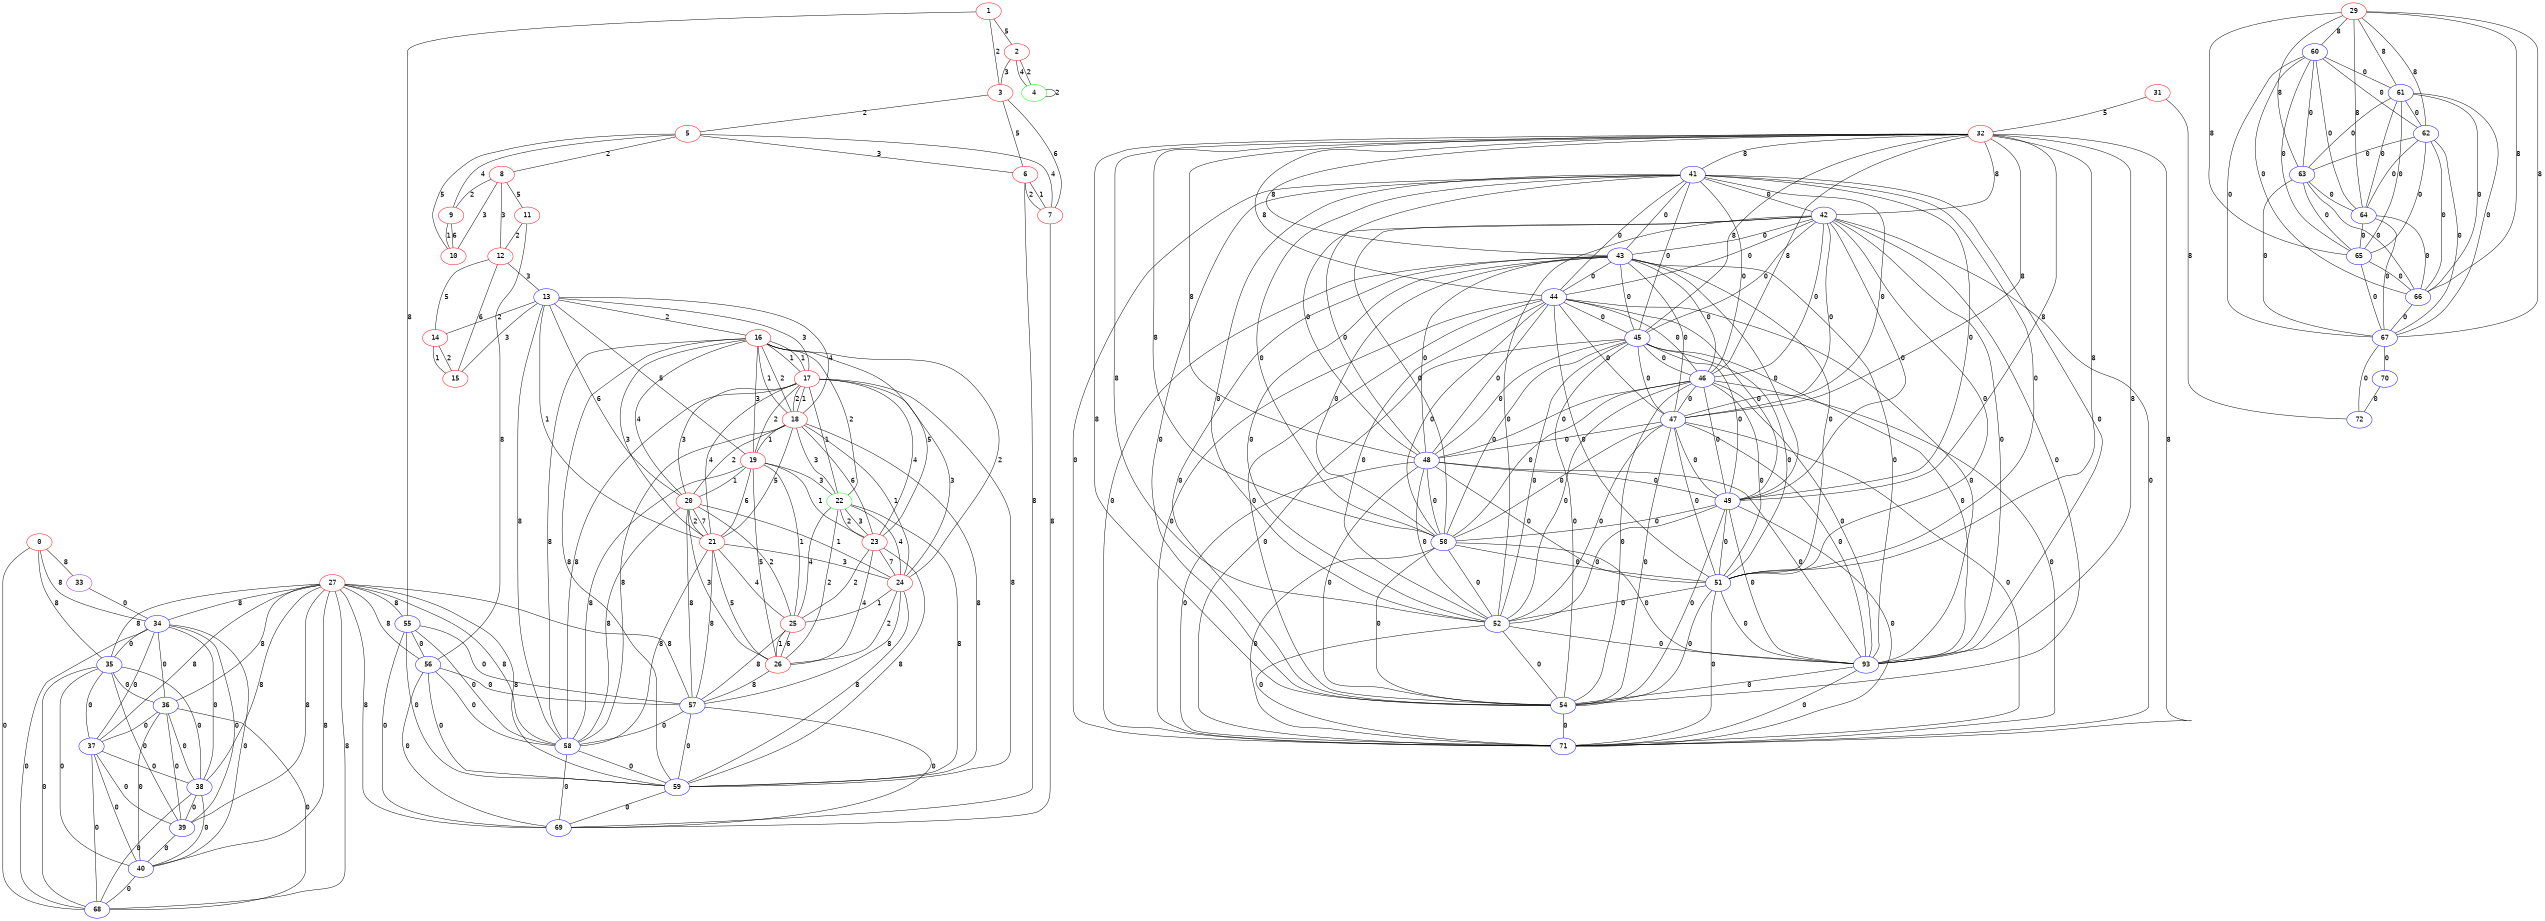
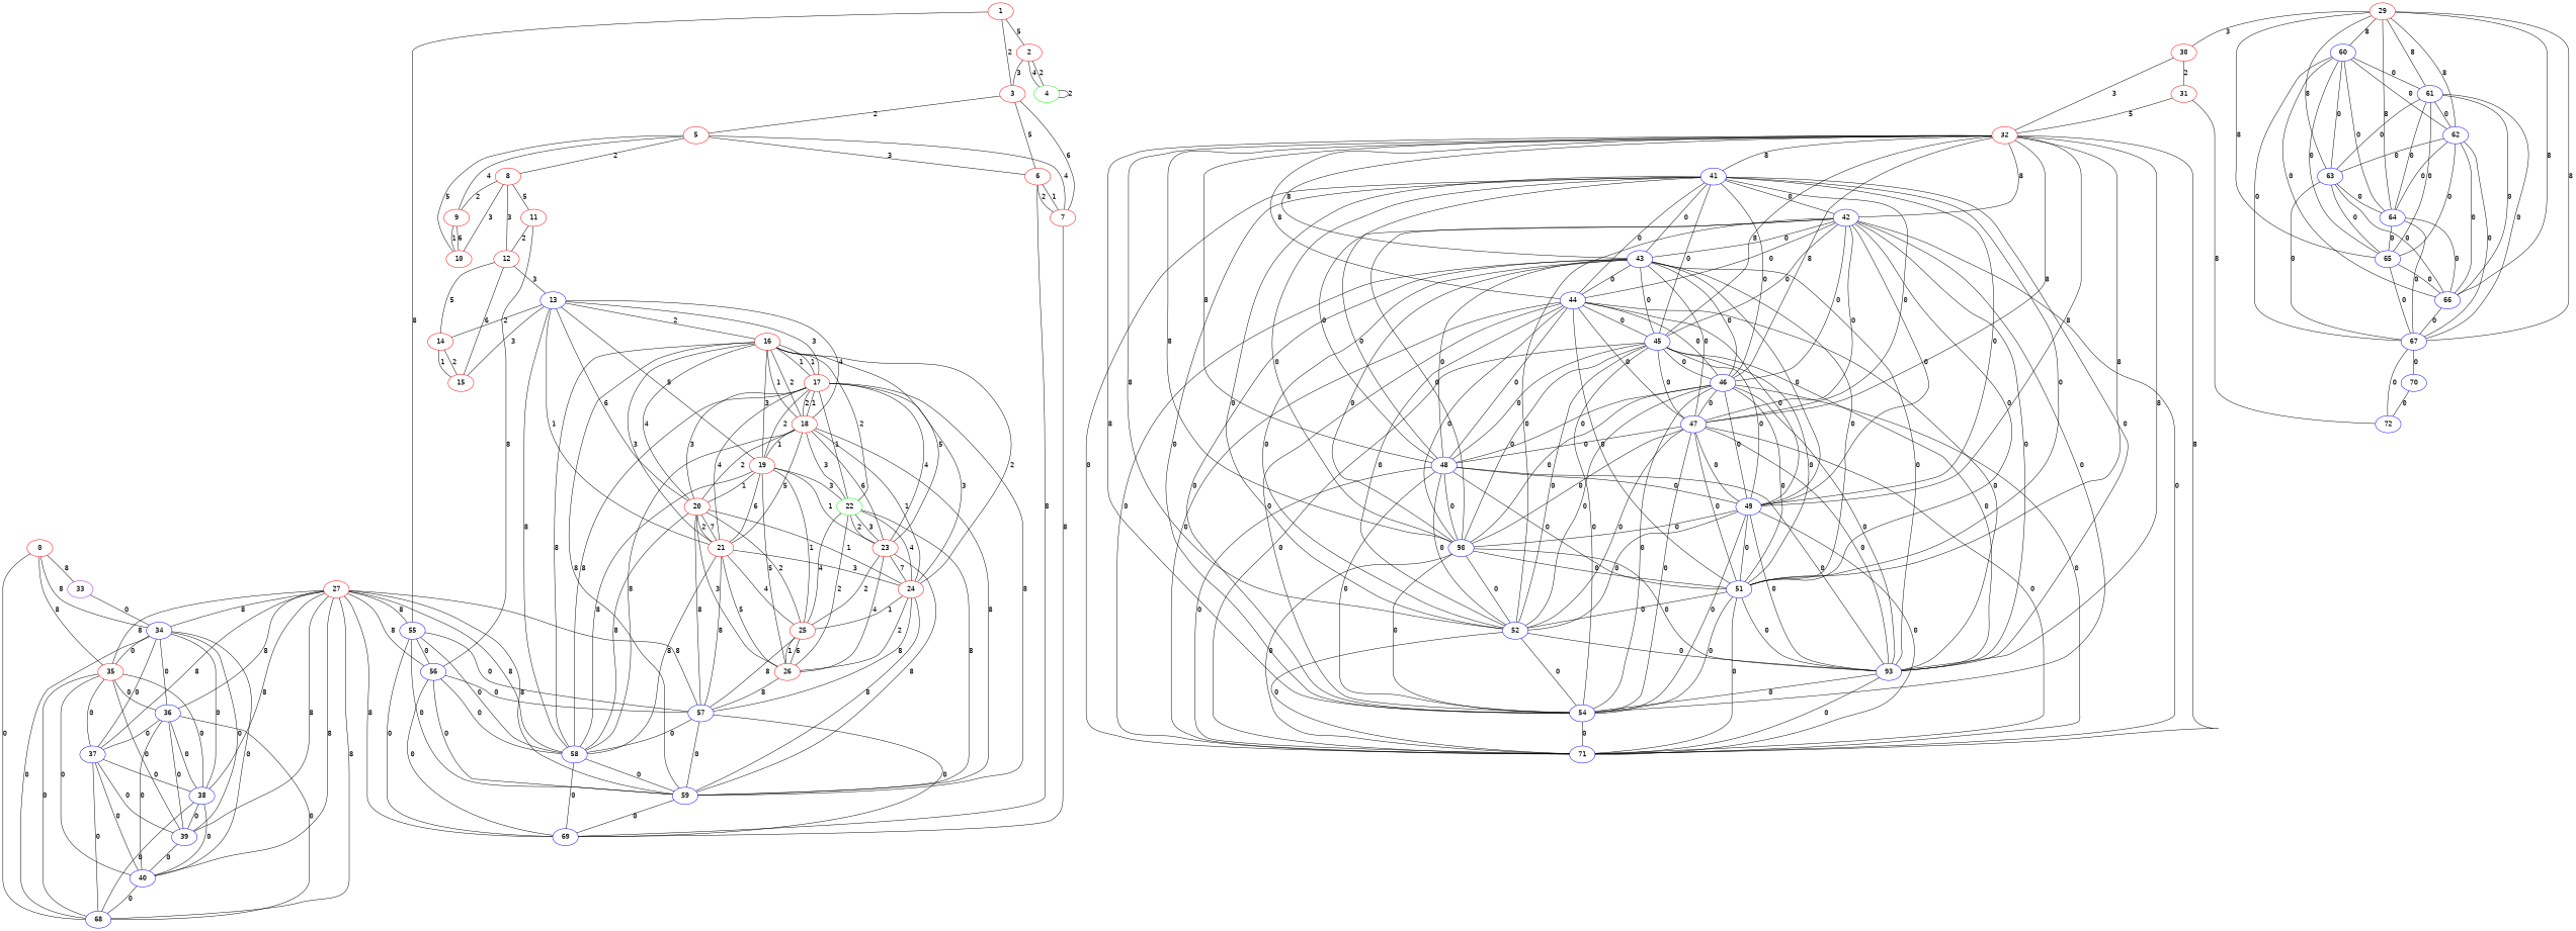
  graph {
    fontname="DejaVu Sans Mono"
    node [color=blue fontname="DejaVu Sans Mono" weight=3]
    edge [fontname="DejaVu Sans Mono"]
    0 [color=red weight=1]
    33 [color=purple weight=4]
    34
-   35
+   35 [color=red]
    68
    36
    37
    38
    39
    40
    1 [color=red weight=1]
    2 [color=red weight=1]
    3 [color=red weight=1]
    55
    4 [color=green weight=2]
    5 [color=red weight=1]
    6 [color=red weight=1]
    7 [color=red weight=1]
    69
    56
    58
    59
    57
    8 [color=red weight=1]
    9 [color=red weight=1]
    10 [color=red weight=1]
    11 [color=red weight=1]
    12 [color=red weight=1]
    13 [weight=1]
    14 [color=red weight=1]
    15 [color=red weight=1]
    16 [color=red weight=1]
    17 [color=red weight=1]
    18 [color=red weight=1]
    19 [color=red weight=1]
    20 [color=red weight=1]
    21 [color=red weight=1]
    22 [color=green weight=2]
    23 [color=red weight=1]
    24 [color=red weight=1]
    25 [color=red weight=1]
    26 [color=red weight=1]
    27 [color=red weight=1]
    29 [color=red weight=1]
+   30 [color=red weight=1]
    60
    61
    62
    63
    64
    65
    66
    67
    31 [color=red weight=1]
    32 [color=red weight=1]
    70
    72
    41
    42
    43
    44
    45
    46
    47
    48
    49
-   50
+   50 [label=90]
    51
    52
    n70 [label=93]
    54
    71
    0 -- 33 [label=8]
    0 -- 34 [label=8]
    0 -- 35 [label=8]
    0 -- 68 [label=0]
    33 -- 34 [label=0]
    34 -- 35 [label=0]
    34 -- 68 [label=0]
    34 -- 36 [label=0]
    34 -- 37 [label=0]
    34 -- 38 [label=0]
    34 -- 39 [label=0]
    34 -- 40 [label=0]
    35 -- 68 [label=0]
    35 -- 36 [label=0]
    35 -- 37 [label=0]
    35 -- 38 [label=0]
    35 -- 39 [label=0]
    35 -- 40 [label=0]
    36 -- 68 [label=0]
    36 -- 37 [label=0]
    36 -- 38 [label=0]
    36 -- 39 [label=0]
    36 -- 40 [label=0]
    37 -- 68 [label=0]
    37 -- 38 [label=0]
    37 -- 39 [label=0]
    37 -- 40 [label=0]
    38 -- 68 [label=0]
    38 -- 39 [label=0]
    38 -- 40 [label=0]
    39 -- 40 [label=0]
    40 -- 68 [label=0]
    1 -- 2 [label=5]
    1 -- 3 [label=2]
    1 -- 55 [label=8]
    2 -- 3 [label=3]
    2 -- 4 [label=4]
    2 -- 4 [label=2]
    3 -- 5 [label=2]
    3 -- 6 [label=5]
    3 -- 7 [label=6]
    55 -- 69 [label=0]
    55 -- 56 [label=0]
    55 -- 58 [label=0]
    55 -- 59 [label=0]
    55 -- 57 [label=0]
    4 -- 4 [label=2]
    5 -- 6 [label=3]
    5 -- 7 [label=4]
    5 -- 8 [label=2]
    5 -- 9 [label=4]
    5 -- 10 [label=5]
    6 -- 7 [label=2]
    6 -- 7 [label=1]
    6 -- 69 [label=8]
    7 -- 69 [label=8]
    56 -- 69 [label=0]
    56 -- 58 [label=0]
    56 -- 59 [label=0]
    56 -- 57 [label=0]
    58 -- 69 [label=0]
    58 -- 59 [label=0]
    59 -- 69 [label=0]
    57 -- 69 [label=0]
    57 -- 58 [label=0]
    57 -- 59 [label=0]
    8 -- 9 [label=2]
    8 -- 10 [label=3]
    8 -- 11 [label=5]
    8 -- 12 [label=3]
    9 -- 10 [label=6]
    9 -- 10 [label=1]
    11 -- 56 [label=8]
    11 -- 12 [label=2]
    12 -- 13 [label=3]
    12 -- 14 [label=5]
    12 -- 15 [label=6]
    13 -- 58 [label=8]
    13 -- 14 [label=2]
    13 -- 15 [label=3]
    13 -- 16 [label=2]
    13 -- 17 [label=3]
    13 -- 18 [label=4]
    13 -- 19 [label=5]
    13 -- 20 [label=6]
    13 -- 21 [label=1]
    14 -- 15 [label=1]
    14 -- 15 [label=2]
    16 -- 58 [label=8]
    16 -- 59 [label=8]
    16 -- 17 [label=1]
    16 -- 17 [label=1]
    16 -- 18 [label=2]
    16 -- 18 [label=1]
    16 -- 19 [label=3]
    16 -- 20 [label=4]
    16 -- 21 [label=3]
    16 -- 22 [label=2]
    16 -- 23 [label=5]
    16 -- 24 [label=2]
    17 -- 58 [label=8]
    17 -- 59 [label=8]
    17 -- 18 [label=1]
    17 -- 18 [label=2]
    17 -- 19 [label=2]
    17 -- 20 [label=3]
    17 -- 21 [label=4]
    17 -- 22 [label=1]
    17 -- 23 [label=4]
    17 -- 24 [label=3]
    18 -- 58 [label=8]
    18 -- 59 [label=8]
    18 -- 19 [label=1]
    18 -- 20 [label=2]
    18 -- 21 [label=5]
    18 -- 22 [label=3]
    18 -- 23 [label=6]
    18 -- 24 [label=1]
    19 -- 58 [label=8]
    19 -- 20 [label=1]
    19 -- 21 [label=6]
    19 -- 22 [label=3]
    19 -- 23 [label=1]
    19 -- 25 [label=1]
    19 -- 26 [label=5]
    20 -- 58 [label=8]
    20 -- 57 [label=8]
    20 -- 21 [label=7]
    20 -- 21 [label=2]
    20 -- 24 [label=1]
    20 -- 25 [label=2]
    20 -- 26 [label=3]
    21 -- 58 [label=8]
    21 -- 57 [label=8]
    21 -- 24 [label=3]
    21 -- 25 [label=4]
    21 -- 26 [label=5]
    22 -- 59 [label=8]
    22 -- 23 [label=3]
    22 -- 23 [label=2]
    22 -- 24 [label=4]
    22 -- 25 [label=4]
    22 -- 26 [label=2]
    23 -- 59 [label=8]
    23 -- 24 [label=7]
    23 -- 25 [label=2]
    23 -- 26 [label=4]
    24 -- 59 [label=8]
    24 -- 57 [label=8]
    24 -- 25 [label=1]
    24 -- 26 [label=2]
    25 -- 57 [label=8]
    25 -- 26 [label=1]
    25 -- 26 [label=6]
    26 -- 57 [label=8]
    27 -- 34 [label=8]
    27 -- 35 [label=8]
    27 -- 68 [label=8]
    27 -- 36 [label=8]
    27 -- 37 [label=8]
    27 -- 38 [label=8]
    27 -- 39 [label=8]
    27 -- 40 [label=8]
    27 -- 55 [label=8]
    27 -- 69 [label=8]
    27 -- 56 [label=8]
    27 -- 58 [label=8]
    27 -- 59 [label=8]
    27 -- 57 [label=8]
+   29 -- 30 [label=3]
    29 -- 60 [label=8]
    29 -- 61 [label=8]
    29 -- 62 [label=8]
    29 -- 63 [label=8]
    29 -- 64 [label=8]
    29 -- 65 [label=8]
    29 -- 66 [label=8]
    29 -- 67 [label=8]
+   30 -- 31 [label=2]
+   30 -- 32 [label=3]
    60 -- 61 [label=0]
    60 -- 62 [label=0]
    60 -- 63 [label=0]
    60 -- 64 [label=0]
    60 -- 65 [label=0]
    60 -- 66 [label=0]
    60 -- 67 [label=0]
    61 -- 62 [label=0]
    61 -- 63 [label=0]
    61 -- 64 [label=0]
    61 -- 65 [label=0]
    61 -- 66 [label=0]
    61 -- 67 [label=0]
    62 -- 63 [label=0]
    62 -- 64 [label=0]
    62 -- 65 [label=0]
    62 -- 66 [label=0]
    62 -- 67 [label=0]
    63 -- 64 [label=0]
    63 -- 65 [label=0]
    63 -- 66 [label=0]
    63 -- 67 [label=0]
    64 -- 65 [label=0]
    64 -- 66 [label=0]
    64 -- 67 [label=0]
    65 -- 66 [label=0]
    65 -- 67 [label=0]
    66 -- 67 [label=0]
    67 -- 70 [label=0]
    67 -- 72 [label=0]
    31 -- 32 [label=5]
    31 -- 72 [label=8]
    32 -- 41 [label=8]
    32 -- 42 [label=8]
    32 -- 43 [label=8]
    32 -- 44 [label=8]
    32 -- 45 [label=8]
    32 -- 46 [label=8]
    32 -- 47 [label=8]
    32 -- 48 [label=8]
    32 -- 49 [label=8]
    32 -- 50 [label=8]
    32 -- 51 [label=8]
    32 -- 52 [label=8]
    32 -- n70 [label=8]
    32 -- 54 [label=8]
    32 -- 71 [label=8]
    70 -- 72 [label=0]
    41 -- 42 [label=0]
    41 -- 43 [label=0]
    41 -- 44 [label=0]
    41 -- 45 [label=0]
    41 -- 46 [label=0]
    41 -- 47 [label=0]
    41 -- 48 [label=0]
    41 -- 49 [label=0]
    41 -- 50 [label=0]
    41 -- 51 [label=0]
    41 -- 52 [label=0]
    41 -- n70 [label=0]
    41 -- 54 [label=0]
    41 -- 71 [label=0]
    42 -- 43 [label=0]
    42 -- 44 [label=0]
    42 -- 45 [label=0]
    42 -- 46 [label=0]
    42 -- 47 [label=0]
    42 -- 48 [label=0]
    42 -- 49 [label=0]
    42 -- 50 [label=0]
    42 -- 51 [label=0]
    42 -- 52 [label=0]
    42 -- n70 [label=0]
    42 -- 54 [label=0]
    42 -- 71 [label=0]
    43 -- 44 [label=0]
    43 -- 45 [label=0]
    43 -- 46 [label=0]
    43 -- 47 [label=0]
    43 -- 48 [label=0]
    43 -- 49 [label=0]
    43 -- 50 [label=0]
    43 -- 51 [label=0]
    43 -- 52 [label=0]
    43 -- n70 [label=0]
    43 -- 54 [label=0]
    43 -- 71 [label=0]
    44 -- 45 [label=0]
    44 -- 46 [label=0]
    44 -- 47 [label=0]
    44 -- 48 [label=0]
    44 -- 49 [label=0]
    44 -- 50 [label=0]
    44 -- 51 [label=0]
    44 -- 52 [label=0]
    44 -- n70 [label=0]
    44 -- 54 [label=0]
    44 -- 71 [label=0]
    45 -- 46 [label=0]
    45 -- 47 [label=0]
    45 -- 48 [label=0]
    45 -- 49 [label=0]
    45 -- 50 [label=0]
    45 -- 51 [label=0]
    45 -- 52 [label=0]
    45 -- n70 [label=0]
    45 -- 54 [label=0]
    45 -- 71 [label=0]
    46 -- 47 [label=0]
    46 -- 48 [label=0]
    46 -- 49 [label=0]
    46 -- 50 [label=0]
    46 -- 51 [label=0]
    46 -- 52 [label=0]
    46 -- n70 [label=0]
    46 -- 54 [label=0]
    46 -- 71 [label=0]
    47 -- 48 [label=0]
    47 -- 49 [label=0]
    47 -- 50 [label=0]
    47 -- 51 [label=0]
    47 -- 52 [label=0]
    47 -- n70 [label=0]
    47 -- 54 [label=0]
    47 -- 71 [label=0]
    48 -- 49 [label=0]
    48 -- 50 [label=0]
    48 -- 51 [label=0]
    48 -- 52 [label=0]
    48 -- n70 [label=0]
    48 -- 54 [label=0]
    48 -- 71 [label=0]
    49 -- 50 [label=0]
    49 -- 51 [label=0]
    49 -- 52 [label=0]
    49 -- n70 [label=0]
    49 -- 54 [label=0]
    49 -- 71 [label=0]
    50 -- 51 [label=0]
    50 -- 52 [label=0]
    50 -- n70 [label=0]
    50 -- 54 [label=0]
    50 -- 71 [label=0]
    51 -- 52 [label=0]
    51 -- n70 [label=0]
    51 -- 54 [label=0]
    51 -- 71 [label=0]
    52 -- n70 [label=0]
    52 -- 54 [label=0]
    52 -- 71 [label=0]
    n70 -- 54 [label=0]
    n70 -- 71 [label=0]
    54 -- 71 [label=0]
  }
